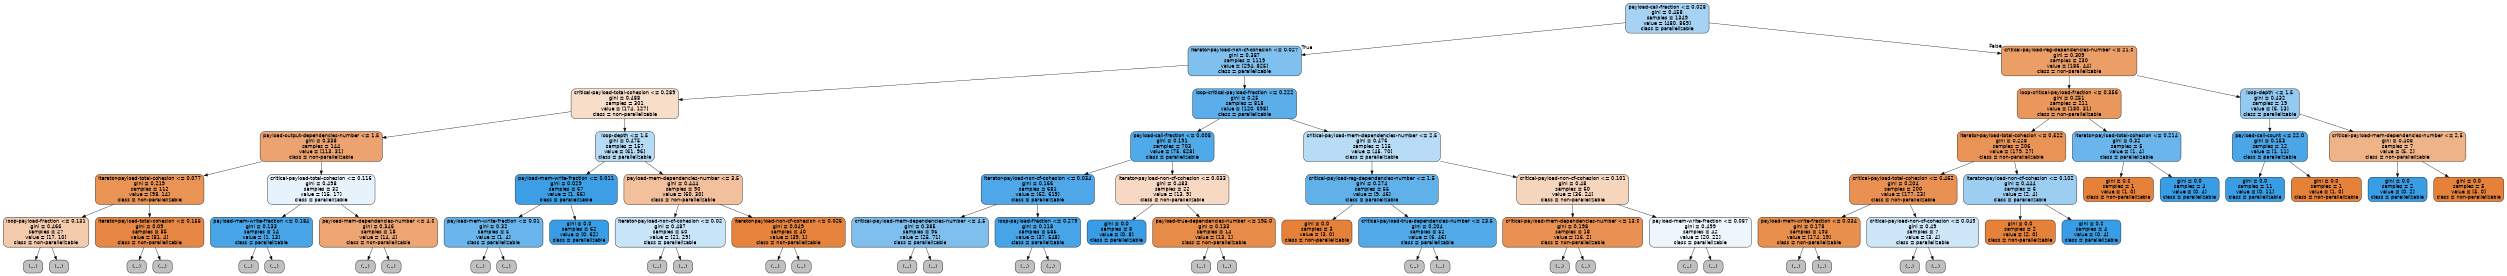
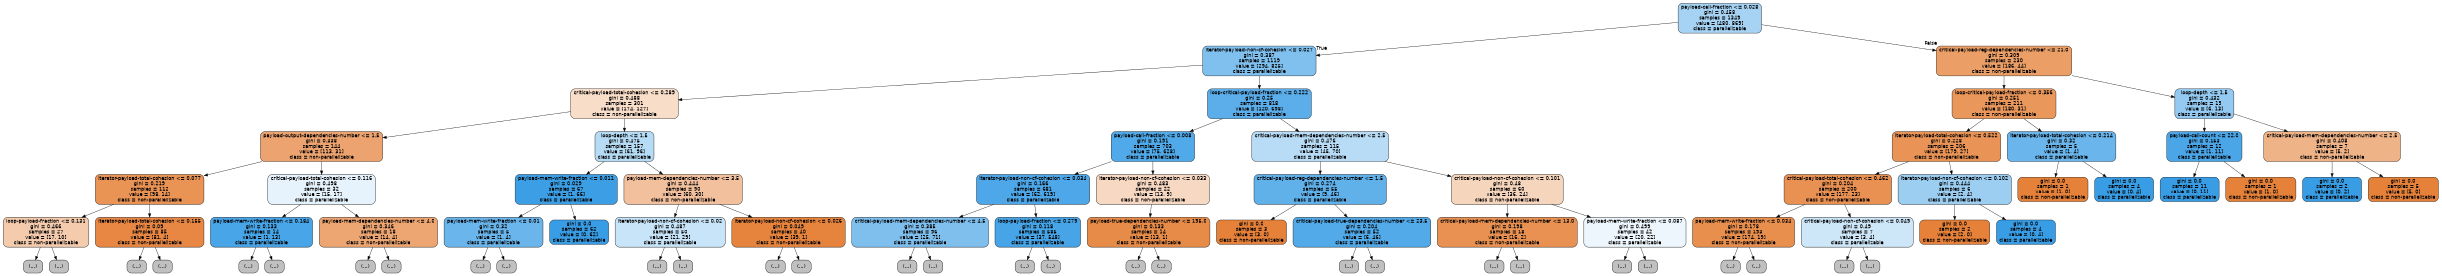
  digraph {
    node [color=black fillcolor="#C0C0C0" fontname=helvetica shape=box style="filled, rounded"]
    edge [fontname=helvetica]
    n1 [fillcolor="#399de572" label="payload-call-fraction <= 0.028\ngini = 0.458\nsamples = 1349\nvalue = [480, 869]\nclass = parallelizable"]
    n2 [fillcolor="#399de5a4" label="iterator-payload-non-cf-cohesion <= 0.027\ngini = 0.387\nsamples = 1119\nvalue = [294, 825]\nclass = parallelizable"]
    n3 [fillcolor="#e58139c3" label="critical-payload-reg-dependencies-number <= 21.0\ngini = 0.309\nsamples = 230\nvalue = [186, 44]\nclass = non-parallelizable"]
    n4 [fillcolor="#e5813945" label="critical-payload-total-cohesion <= 0.289\ngini = 0.488\nsamples = 301\nvalue = [174, 127]\nclass = non-parallelizable"]
    n5 [fillcolor="#399de5d3" label="loop-critical-payload-fraction <= 0.222\ngini = 0.25\nsamples = 818\nvalue = [120, 698]\nclass = parallelizable"]
    n6 [fillcolor="#e58139b9" label="payload-output-dependencies-number <= 1.5\ngini = 0.338\nsamples = 144\nvalue = [113, 31]\nclass = non-parallelizable"]
    n7 [fillcolor="#399de55d" label="loop-depth <= 1.5\ngini = 0.475\nsamples = 157\nvalue = [61, 96]\nclass = parallelizable"]
    n8 [fillcolor="#e58139db" label="iterator-payload-total-cohesion <= 0.077\ngini = 0.219\nsamples = 112\nvalue = [98, 14]\nclass = non-parallelizable"]
    n9 [fillcolor="#399de51e" label="critical-payload-total-cohesion <= 0.116\ngini = 0.498\nsamples = 32\nvalue = [15, 17]\nclass = parallelizable"]
    n10 [fillcolor="#e5813969" label="loop-payload-fraction <= 0.131\ngini = 0.466\nsamples = 27\nvalue = [17, 10]\nclass = non-parallelizable"]
    n11 [fillcolor="#e58139f2" label="iterator-payload-total-cohesion <= 0.155\ngini = 0.09\nsamples = 85\nvalue = [81, 4]\nclass = non-parallelizable"]
    n12 [label="(...)"]
    n13 [label="(...)"]
    n14 [label="(...)"]
    n15 [label="(...)"]
    n16 [fillcolor="#399de5eb" label="payload-mem-write-fraction <= 0.184\ngini = 0.133\nsamples = 14\nvalue = [1, 13]\nclass = parallelizable"]
    n17 [fillcolor="#e58139b6" label="payload-mem-dependencies-number <= 4.0\ngini = 0.346\nsamples = 18\nvalue = [14, 4]\nclass = non-parallelizable"]
    n18 [label="(...)"]
    n19 [label="(...)"]
    n20 [label="(...)"]
    n21 [label="(...)"]
    n22 [fillcolor="#399de5fb" label="payload-mem-write-fraction <= 0.011\ngini = 0.029\nsamples = 67\nvalue = [1, 66]\nclass = parallelizable"]
    n23 [fillcolor="#e581397f" label="payload-mem-dependencies-number <= 3.5\ngini = 0.444\nsamples = 90\nvalue = [60, 30]\nclass = non-parallelizable"]
    n24 [fillcolor="#399de5bf" label="payload-mem-write-fraction <= 0.01\ngini = 0.32\nsamples = 5\nvalue = [1, 4]\nclass = parallelizable"]
    n25 [fillcolor="#399de5ff" label="gini = 0.0\nsamples = 62\nvalue = [0, 62]\nclass = parallelizable"]
    n26 [label="(...)"]
    n27 [label="(...)"]
    n28 [fillcolor="#399de546" label="iterator-payload-non-cf-cohesion <= 0.02\ngini = 0.487\nsamples = 50\nvalue = [21, 29]\nclass = parallelizable"]
    n29 [fillcolor="#e58139f8" label="iterator-payload-non-cf-cohesion <= 0.026\ngini = 0.049\nsamples = 40\nvalue = [39, 1]\nclass = non-parallelizable"]
    n30 [label="(...)"]
    n31 [label="(...)"]
    n32 [label="(...)"]
    n33 [label="(...)"]
    n34 [fillcolor="#399de5e1" label="payload-call-fraction <= 0.008\ngini = 0.191\nsamples = 703\nvalue = [75, 628]\nclass = parallelizable"]
    n35 [fillcolor="#399de55b" label="critical-payload-mem-dependencies-number <= 2.5\ngini = 0.476\nsamples = 115\nvalue = [45, 70]\nclass = parallelizable"]
    n36 [fillcolor="#399de5e5" label="iterator-payload-non-cf-cohesion <= 0.034\ngini = 0.166\nsamples = 681\nvalue = [62, 619]\nclass = parallelizable"]
    n37 [fillcolor="#e581394e" label="iterator-payload-non-cf-cohesion <= 0.033\ngini = 0.483\nsamples = 22\nvalue = [13, 9]\nclass = non-parallelizable"]
    n38 [fillcolor="#399de5a5" label="critical-payload-mem-dependencies-number <= 4.5\ngini = 0.385\nsamples = 96\nvalue = [25, 71]\nclass = parallelizable"]
    n39 [fillcolor="#399de5ee" label="loop-payload-fraction <= 0.279\ngini = 0.118\nsamples = 585\nvalue = [37, 548]\nclass = parallelizable"]
    n40 [label="(...)"]
    n41 [label="(...)"]
    n42 [label="(...)"]
    n43 [label="(...)"]
-   n44 [fillcolor="#399de5ff" label="gini = 0.0\nsamples = 8\nvalue = [0, 8]\nclass = parallelizable"]
    n45 [fillcolor="#e58139eb" label="payload-true-dependencies-number <= 195.0\ngini = 0.133\nsamples = 14\nvalue = [13, 1]\nclass = non-parallelizable"]
    n46 [label="(...)"]
    n47 [label="(...)"]
    n48 [fillcolor="#399de5cd" label="critical-payload-reg-dependencies-number <= 1.5\ngini = 0.274\nsamples = 55\nvalue = [9, 46]\nclass = parallelizable"]
    n49 [fillcolor="#e5813955" label="critical-payload-non-cf-cohesion <= 0.101\ngini = 0.48\nsamples = 60\nvalue = [36, 24]\nclass = non-parallelizable"]
    n50 [fillcolor="#e58139ff" label="gini = 0.0\nsamples = 3\nvalue = [3, 0]\nclass = non-parallelizable"]
    n51 [fillcolor="#399de5de" label="critical-payload-true-dependencies-number <= 23.5\ngini = 0.204\nsamples = 52\nvalue = [6, 46]\nclass = parallelizable"]
    n52 [label="(...)"]
    n53 [label="(...)"]
    n54 [fillcolor="#e58139df" label="critical-payload-mem-dependencies-number <= 13.0\ngini = 0.198\nsamples = 18\nvalue = [16, 2]\nclass = non-parallelizable"]
    n55 [fillcolor="#399de517" label="payload-mem-write-fraction <= 0.087\ngini = 0.499\nsamples = 42\nvalue = [20, 22]\nclass = parallelizable"]
    n56 [label="(...)"]
    n57 [label="(...)"]
    n58 [label="(...)"]
    n59 [label="(...)"]
    n60 [fillcolor="#e58139d3" label="loop-critical-payload-fraction <= 0.356\ngini = 0.251\nsamples = 211\nvalue = [180, 31]\nclass = non-parallelizable"]
    n61 [fillcolor="#399de589" label="loop-depth <= 1.5\ngini = 0.432\nsamples = 19\nvalue = [6, 13]\nclass = parallelizable"]
    n62 [fillcolor="#e58139d9" label="iterator-payload-total-cohesion <= 0.522\ngini = 0.228\nsamples = 206\nvalue = [179, 27]\nclass = non-parallelizable"]
    n63 [fillcolor="#399de5bf" label="iterator-payload-total-cohesion <= 0.214\ngini = 0.32\nsamples = 5\nvalue = [1, 4]\nclass = parallelizable"]
    n64 [fillcolor="#e58139de" label="critical-payload-total-cohesion <= 0.462\ngini = 0.204\nsamples = 200\nvalue = [177, 23]\nclass = non-parallelizable"]
    n65 [fillcolor="#399de57f" label="iterator-payload-non-cf-cohesion <= 0.102\ngini = 0.444\nsamples = 6\nvalue = [2, 4]\nclass = parallelizable"]
    n66 [fillcolor="#e58139e3" label="payload-mem-write-fraction <= 0.034\ngini = 0.178\nsamples = 193\nvalue = [174, 19]\nclass = non-parallelizable"]
    n67 [fillcolor="#399de540" label="critical-payload-non-cf-cohesion <= 0.049\ngini = 0.49\nsamples = 7\nvalue = [3, 4]\nclass = parallelizable"]
    n68 [label="(...)"]
    n69 [label="(...)"]
    n70 [label="(...)"]
    n71 [label="(...)"]
    n72 [fillcolor="#e58139ff" label="gini = 0.0\nsamples = 2\nvalue = [2, 0]\nclass = non-parallelizable"]
    n73 [fillcolor="#399de5ff" label="gini = 0.0\nsamples = 4\nvalue = [0, 4]\nclass = parallelizable"]
    n74 [fillcolor="#e58139ff" label="gini = 0.0\nsamples = 1\nvalue = [1, 0]\nclass = non-parallelizable"]
    n75 [fillcolor="#399de5ff" label="gini = 0.0\nsamples = 4\nvalue = [0, 4]\nclass = parallelizable"]
    n76 [fillcolor="#399de5e8" label="payload-call-count <= 22.0\ngini = 0.153\nsamples = 12\nvalue = [1, 11]\nclass = parallelizable"]
    n77 [fillcolor="#e5813999" label="critical-payload-mem-dependencies-number <= 2.5\ngini = 0.408\nsamples = 7\nvalue = [5, 2]\nclass = non-parallelizable"]
    n78 [fillcolor="#399de5ff" label="gini = 0.0\nsamples = 11\nvalue = [0, 11]\nclass = parallelizable"]
    n79 [fillcolor="#e58139ff" label="gini = 0.0\nsamples = 1\nvalue = [1, 0]\nclass = non-parallelizable"]
    n80 [fillcolor="#399de5ff" label="gini = 0.0\nsamples = 2\nvalue = [0, 2]\nclass = parallelizable"]
    n81 [fillcolor="#e58139ff" label="gini = 0.0\nsamples = 5\nvalue = [5, 0]\nclass = non-parallelizable"]
    n1 -> n2 [headlabel=True labelangle=45 labeldistance=2.5]
    n1 -> n3 [headlabel=False labelangle=-45 labeldistance=2.5]
    n2 -> n4
    n2 -> n5
    n3 -> n60
    n3 -> n61
    n4 -> n6
    n4 -> n7
    n5 -> n34
    n5 -> n35
    n6 -> n8
    n6 -> n9
    n7 -> n22
    n7 -> n23
    n8 -> n10
    n8 -> n11
    n9 -> n16
    n9 -> n17
    n10 -> n12
    n10 -> n13
    n11 -> n14
    n11 -> n15
    n16 -> n18
    n16 -> n19
    n17 -> n20
    n17 -> n21
    n22 -> n24
    n22 -> n25
    n23 -> n28
    n23 -> n29
    n24 -> n26
    n24 -> n27
    n28 -> n30
    n28 -> n31
    n29 -> n32
    n29 -> n33
    n34 -> n36
    n34 -> n37
    n35 -> n48
    n35 -> n49
    n36 -> n38
    n36 -> n39
-   n37 -> n44
    n37 -> n45
    n38 -> n40
    n38 -> n41
    n39 -> n42
    n39 -> n43
    n45 -> n46
    n45 -> n47
    n48 -> n50
    n48 -> n51
    n49 -> n54
    n49 -> n55
    n51 -> n52
    n51 -> n53
    n54 -> n56
    n54 -> n57
    n55 -> n58
    n55 -> n59
    n60 -> n62
    n60 -> n63
    n61 -> n76
    n61 -> n77
    n62 -> n64
    n62 -> n65
    n63 -> n74
    n63 -> n75
    n64 -> n66
    n64 -> n67
    n65 -> n72
    n65 -> n73
    n66 -> n68
    n66 -> n69
    n67 -> n70
    n67 -> n71
    n76 -> n78
    n76 -> n79
    n77 -> n80
    n77 -> n81
  }
